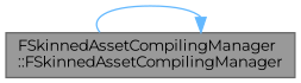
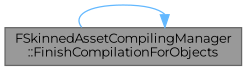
  digraph {
    rankdir=RL
    fontname=Montserrat
-   n1 [color=gray40 fillcolor=grey60 fontcolor=black fontname=Montserrat fontsize=10 height=0.2 label="FSkinnedAssetCompilingManager\l::FSkinnedAssetCompilingManager" shape=box style=filled width=0.4]
+   n1 [color=gray40 fillcolor=grey60 fontcolor=black fontname=Montserrat fontsize=10 height=0.2 label="FSkinnedAssetCompilingManager\l::FinishCompilationForObjects" shape=box style=filled width=0.4]
    n1 -> n1 [color=steelblue1 dir=back fontname=Montserrat fontsize=10 labelfontname=Helvetica labelfontsize=10 style=solid]
  }
